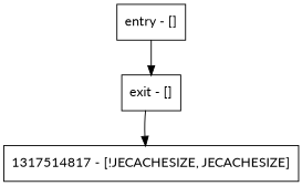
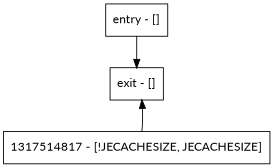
  digraph {
    fontname=Lato
    node [fontname=Lato shape=record]
    edge [fontname=Lato]
    n1 [label="entry - []"]
    n2 [label="exit - []"]
    n3 [label="1317514817 - [!JECACHESIZE, JECACHESIZE]"]
    n1 -> n2
-   n2 -> n3
+   n3 -> n2
  }
